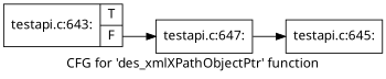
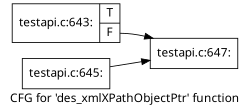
  digraph {
    fontname="Noto Sans"
    label="CFG for 'des_xmlXPathObjectPtr' function"
    rankdir=LR
    node [fontname="Noto Sans" shape=record]
    edge [fontname="Noto Sans"]
    n1 [label="{testapi.c:643:|{<s0>T|<s1>F}}"]
    n2 [label="{testapi.c:647:}"]
    n3 [label="{testapi.c:645:}"]
    n1 -> n2 [tailport=s1]
-   n2 -> n3
+   n3 -> n2
  }
